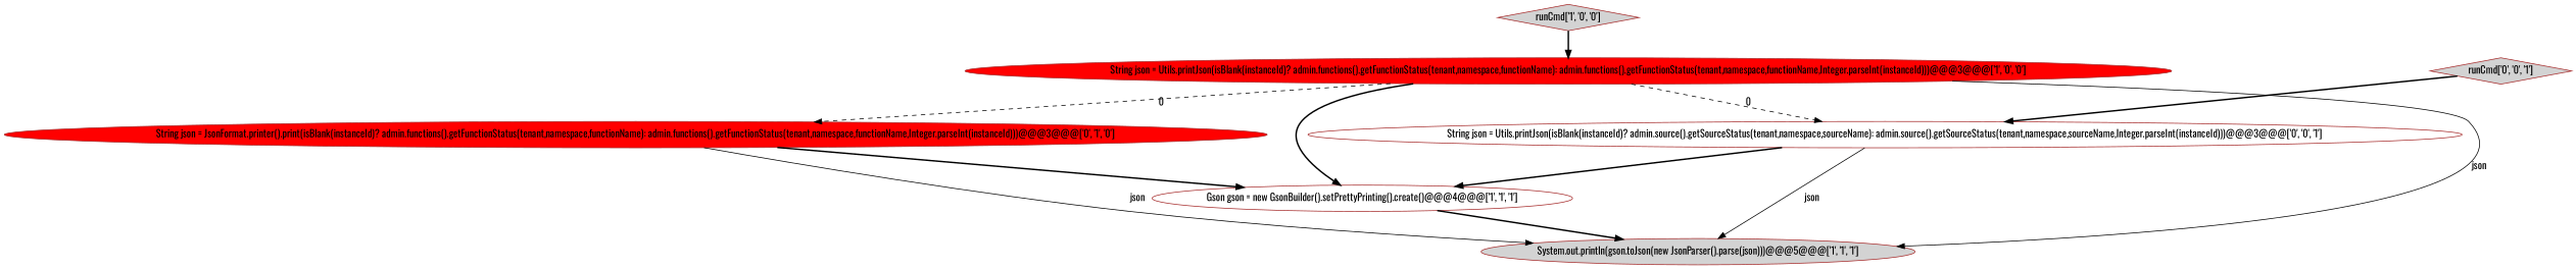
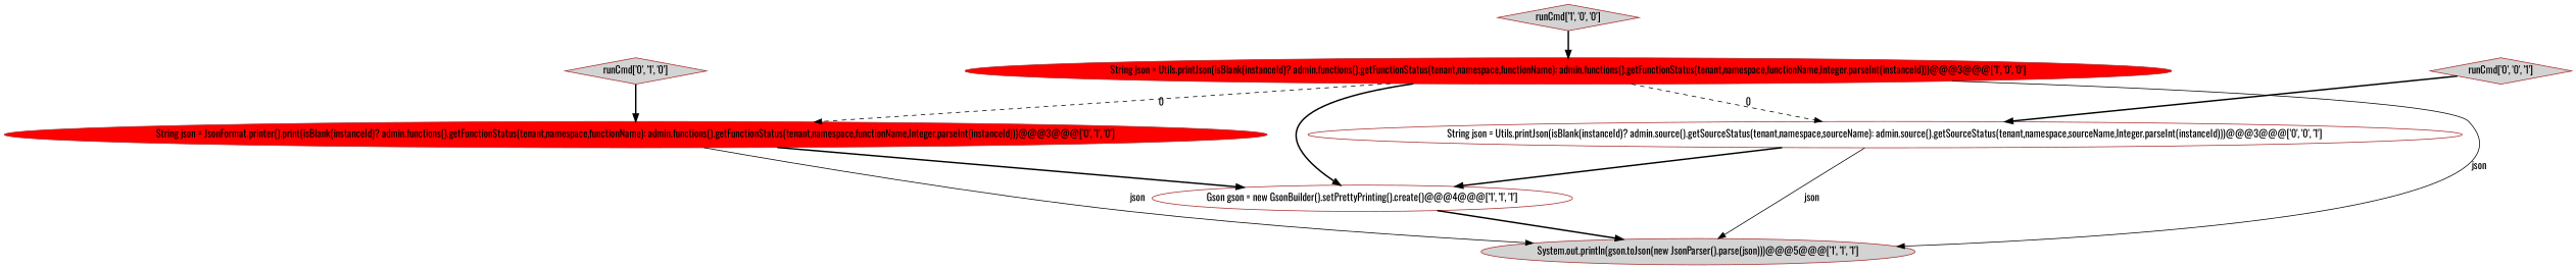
  digraph {
    fontname=Oswald
    node [fillcolor=lightgray shape=ellipse style=filled color=brown fontname=Oswald]
    edge [style=bold fontname=Oswald]
    n1 [label="runCmd['1', '0', '0']" shape=diamond]
    n2 [fillcolor=red label="String json = Utils.printJson(isBlank(instanceId)? admin.functions().getFunctionStatus(tenant,namespace,functionName): admin.functions().getFunctionStatus(tenant,namespace,functionName,Integer.parseInt(instanceId)))@@@3@@@['1', '0', '0']"]
    n3 [label="runCmd['0', '0', '1']" shape=diamond]
    n4 [fillcolor=white label="String json = Utils.printJson(isBlank(instanceId)? admin.source().getSourceStatus(tenant,namespace,sourceName): admin.source().getSourceStatus(tenant,namespace,sourceName,Integer.parseInt(instanceId)))@@@3@@@['0', '0', '1']"]
+   n5 [label="runCmd['0', '1', '0']" shape=diamond]
    n6 [fillcolor=red label="String json = JsonFormat.printer().print(isBlank(instanceId)? admin.functions().getFunctionStatus(tenant,namespace,functionName): admin.functions().getFunctionStatus(tenant,namespace,functionName,Integer.parseInt(instanceId)))@@@3@@@['0', '1', '0']"]
    n7 [fillcolor=white label="Gson gson = new GsonBuilder().setPrettyPrinting().create()@@@4@@@['1', '1', '1']"]
    n8 [label="System.out.println(gson.toJson(new JsonParser().parse(json)))@@@5@@@['1', '1', '1']"]
    n1 -> n2
    n2 -> n4 [label=0 style=dashed]
    n2 -> n6 [label=0 style=dashed]
    n2 -> n7
    n2 -> n8 [label=json style=solid]
    n3 -> n4
    n4 -> n7
    n4 -> n8 [label=json style=solid]
+   n5 -> n6
    n6 -> n7
    n6 -> n8 [label=json style=solid]
    n7 -> n8
  }
